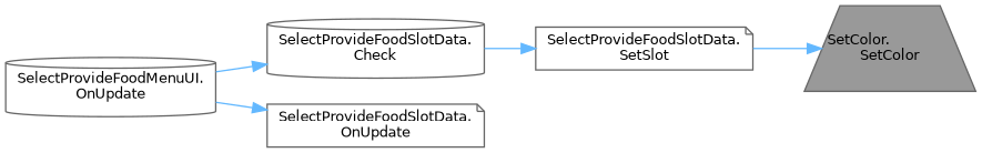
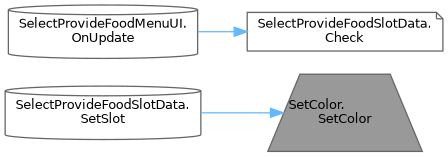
  digraph {
    rankdir=RL
    node [color=grey40 fillcolor=white fontname=Helvetica fontsize=10 shape=cylinder style=filled]
    edge [color=steelblue1 dir=back fontname=Helvetica fontsize=10 labelfontname=Helvetica labelfontsize=10 style=solid]
    n1 [color=gray40 fillcolor=grey60 fontcolor=black height=0.2 label="SetColor.\lSetColor" shape=trapezium width=0.4]
-   n2 [height=0.2 label="SelectProvideFoodSlotData.\lSetSlot" shape=note width=0.4]
-   n3 [height=0.2 label="SelectProvideFoodSlotData.\lCheck" width=0.4]
+   n2 [height=0.2 label="SelectProvideFoodSlotData.\lSetSlot" width=0.4]
+   n3 [height=0.2 label="SelectProvideFoodSlotData.\lCheck" shape=note width=0.4]
    n4 [height=0.2 label="SelectProvideFoodMenuUI.\lOnUpdate" width=0.4]
-   n5 [height=0.2 label="SelectProvideFoodSlotData.\lOnUpdate" shape=note width=0.4]
    n1 -> n2
-   n2 -> n3
    n3 -> n4
-   n5 -> n4
  }
